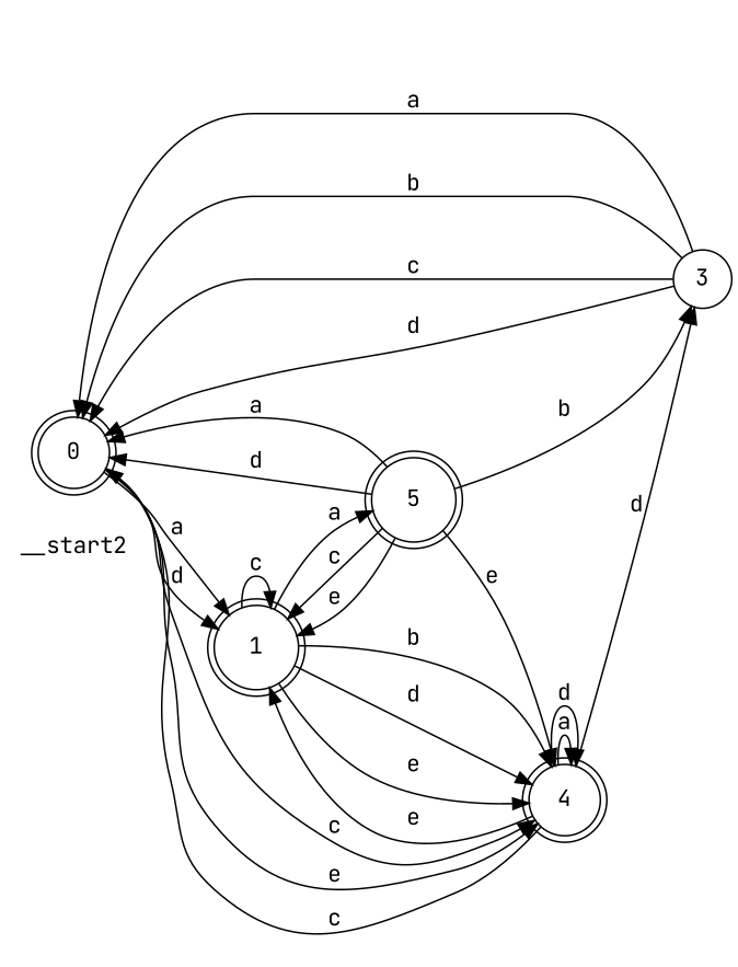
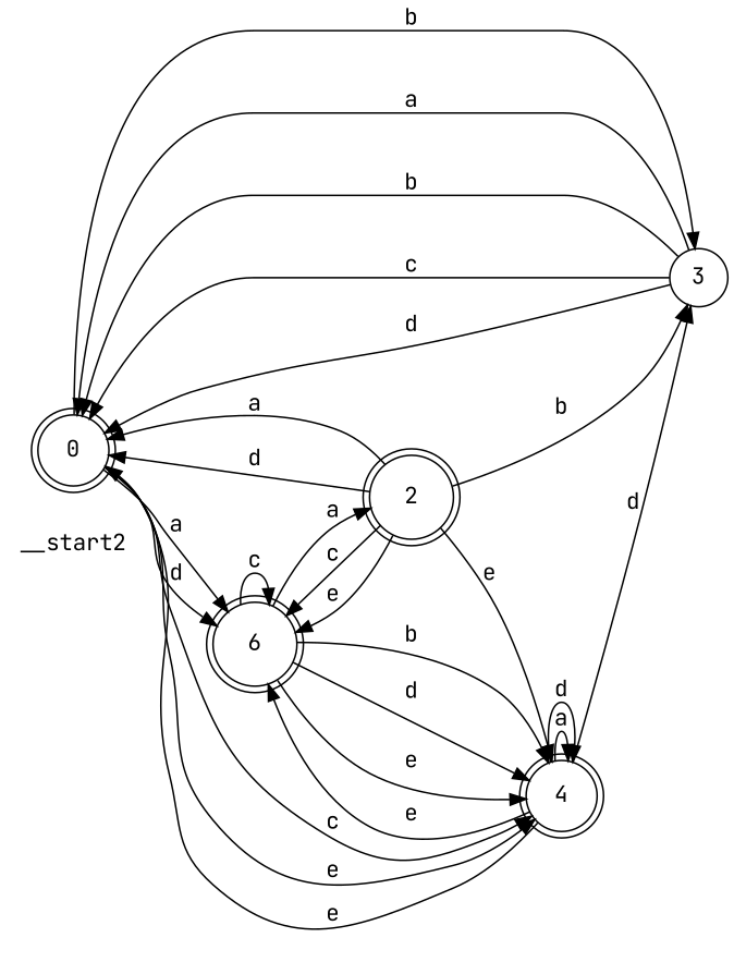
  digraph {
    fontname="JetBrains Mono"
    rankdir=LR
    node [fontname="JetBrains Mono" shape=doublecircle color=black fillcolor=white style="rounded,filled"]
    edge [fontname="JetBrains Mono"]
    n1 [label=__start2 shape=none color="" fillcolor="" style=""]
    n2 [label=0]
-   n3 [label=1]
+   n3 [label=6]
    n4 [label=3 shape=circle style=filled]
    n5 [label=4]
-   n6 [label=5]
+   n6 [label=2]
    n2 -> n3 [label=a]
    n2 -> n3 [label=d]
+   n2 -> n4 [label=b]
    n2 -> n5 [label=c]
    n2 -> n5 [label=e]
    n3 -> n3 [label=c]
    n3 -> n5 [label=b]
    n3 -> n5 [label=d]
    n3 -> n5 [label=e]
    n3 -> n6 [label=a]
    n4 -> n2 [label=a]
    n4 -> n2 [label=b]
    n4 -> n2 [label=c]
    n4 -> n2 [label=d]
-   n5 -> n2 [label=c]
+   n5 -> n2 [label=e]
    n5 -> n3 [label=e]
    n5 -> n4 [label=d]
    n5 -> n5 [label=a]
    n5 -> n5 [label=d]
    n6 -> n2 [label=a]
    n6 -> n2 [label=d]
    n6 -> n3 [label=c]
    n6 -> n3 [label=e]
    n6 -> n4 [label=b]
    n6 -> n5 [label=e]
  }
